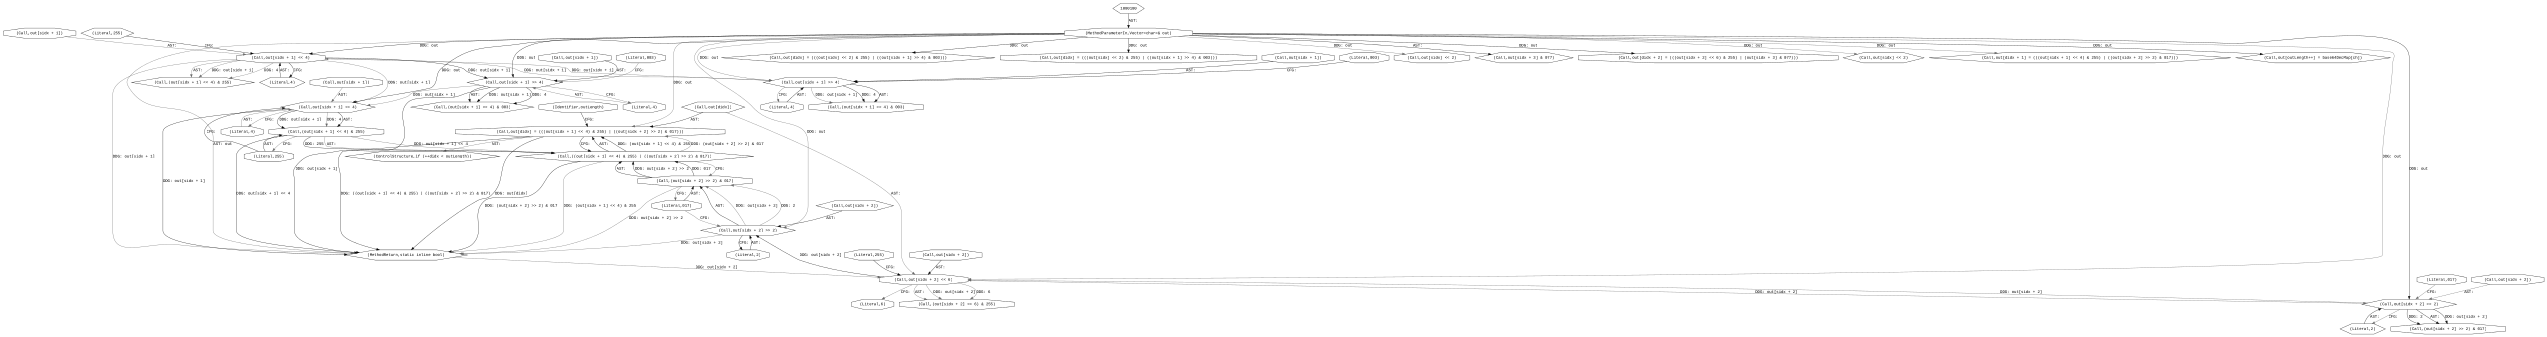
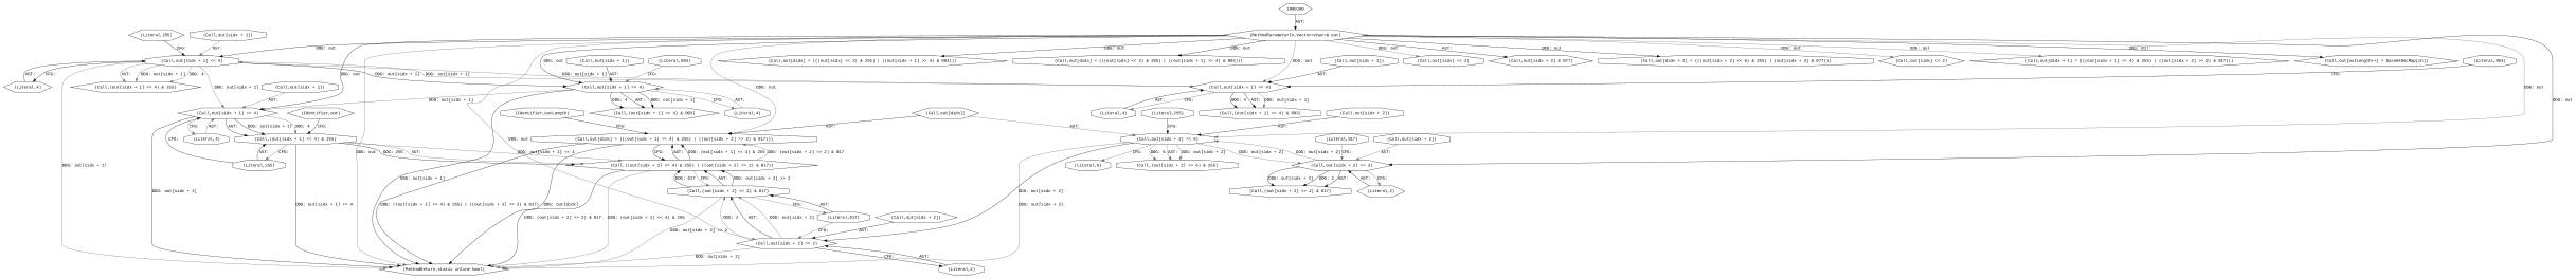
  digraph {
    fontname="Liberation Mono"
    node [fontname="Liberation Mono" shape=octagon]
    edge [color=black fontname="Liberation Mono"]
    n1 [label="(Call,out[didx] = (((out[sidx + 1] << 4) & 255) | ((out[sidx + 2] >> 2) & 017)))"]
    n2 [label="(Call,((out[sidx + 1] << 4) & 255) | ((out[sidx + 2] >> 2) & 017))" shape=hexagon]
    n3 [label="(MethodReturn,static inline bool)" shape=hexagon]
-   n4 [label="(ControlStructure,if (++didx < outLength))" shape=hexagon]
    n5 [label="(Call,(out[sidx + 2] >> 2) & 017)"]
    n6 [label="(Literal,017)"]
    n7 [label="(Call,(out[sidx + 1] << 4) & 255)"]
    n8 [label="(Literal,255)"]
    n9 [label="(Call,out[sidx + 1] << 4)" shape=hexagon]
    n10 [label="(Literal,4)"]
    n11 [label="(Call,out[sidx + 1] << 4)"]
    n12 [label="(Call,out[sidx + 1] >> 4)" shape=hexagon]
    n13 [label="(Call,out[sidx + 1] >> 4)" shape=hexagon]
    n14 [label="(Call,(out[sidx + 1] << 4) & 255)" shape=hexagon]
    n15 [label="(Literal,4)" shape=hexagon]
    n16 [label="(Literal,4)"]
    n17 [label="(Call,(out[sidx + 1] >> 4) & 003)"]
    n18 [label="(Literal,4)"]
    n19 [label="(Call,(out[sidx + 1] >> 4) & 003)" shape=hexagon]
-   n20 [label="(MethodParameterIn,Vector<char>& out)"]
+   n20 [label="(MethodParameterIn,Vector<char>& out)" shape=hexagon]
    n21 [label="(Call,out[sidx + 2] >> 2)" shape=hexagon]
    n22 [label="(Call,out[sidx + 2] << 6)"]
    n23 [label="(Call,out[sidx + 2] >> 2)" shape=hexagon]
    n24 [label="(Call,out[didx] = (((out[sidx] << 2) & 255) | ((out[sidx + 1] >> 4) & 003)))" shape=hexagon]
    n25 [label="(Call,out[didx] = (((out[sidx] << 2) & 255) | ((out[sidx + 1] >> 4) & 003)))"]
    n26 [label="(Call,out[sidx] << 2)"]
    n27 [label="(Call,out[sidx + 3] & 077)" shape=hexagon]
    n28 [label="(Call,out[didx + 2] = (((out[sidx + 2] << 6) & 255) | (out[sidx + 3] & 077)))"]
    n29 [label="(Call,out[sidx] << 2)" shape=hexagon]
    n30 [label="(Call,out[didx + 1] = (((out[sidx + 1] << 4) & 255) | ((out[sidx + 2] >> 2) & 017)))" shape=hexagon]
    n31 [label="(Call,out[outLength++] = base64DecMap[ch])" shape=hexagon]
    n32 [label="(Literal,2)"]
    n33 [label="(Literal,6)"]
    n34 [label="(Call,(out[sidx + 2] << 6) & 255)"]
    n35 [label="(Literal,2)" shape=hexagon]
    n36 [label="(Call,(out[sidx + 2] >> 2) & 017)"]
    1000100 [shape=hexagon]
    n38 [label="(Call,out[sidx + 1])"]
    n39 [label="(Call,out[sidx + 1])"]
    n40 [label="(Literal,003)"]
    n41 [label="(Literal,255)" shape=hexagon]
    n42 [label="(Literal,255)"]
    n43 [label="(Call,out[sidx + 1])"]
    n44 [label="(Identifier,outLength)"]
    n45 [label="(Call,out[sidx + 1])"]
    n46 [label="(Call,out[didx])" shape=hexagon]
+   n47 [label="(Identifier,out)" shape=hexagon]
    n48 [label="(Call,out[sidx + 2])" shape=hexagon]
    n49 [label="(Call,out[sidx + 2])"]
    n50 [label="(Literal,003)"]
    n51 [label="(Literal,017)"]
    n52 [label="(Call,out[sidx + 2])"]
    n1 -> n2 [label="CFG: "]
    n1 -> n3 [label="DDG: ((out[sidx + 1] << 4) & 255) | ((out[sidx + 2] >> 2) & 017)"]
    n1 -> n3 [label="DDG: out[didx]"]
-   n1 -> n4 [color=gray40 label="AST: "]
    n2 -> n1 [label="AST: "]
    n2 -> n1 [label="DDG: (out[sidx + 1] << 4) & 255"]
    n2 -> n1 [color=gray40 label="DDG: (out[sidx + 2] >> 2) & 017"]
    n2 -> n3 [label="DDG: (out[sidx + 2] >> 2) & 017"]
    n2 -> n3 [color=gray40 label="DDG: (out[sidx + 1] << 4) & 255"]
    n2 -> n5 [color=gray40 label="CFG: "]
    n5 -> n2 [label="AST: "]
    n5 -> n2 [label="DDG: out[sidx + 2] >> 2"]
    n5 -> n2 [label="DDG: 017"]
    n5 -> n3 [color=gray40 label="DDG: out[sidx + 2] >> 2"]
    n5 -> n6 [color=gray40 label="CFG: "]
    n6 -> n5 [label="AST: "]
    n6 -> n21 [color=gray40 label="CFG: "]
    n7 -> n2 [color=gray40 label="AST: "]
    n7 -> n2 [color=gray40 label="DDG: out[sidx + 1] << 4"]
    n7 -> n2 [label="DDG: 255"]
    n7 -> n3 [label="DDG: out[sidx + 1] << 4"]
    n7 -> n8 [color=gray40 label="CFG: "]
    n8 -> n7 [label="AST: "]
    n8 -> n9 [label="CFG: "]
    n9 -> n3 [label="DDG: out[sidx + 1]"]
    n9 -> n7 [label="AST: "]
    n9 -> n7 [label="DDG: out[sidx + 1]"]
    n9 -> n7 [color=gray40 label="DDG: 4"]
    n9 -> n10 [color=gray40 label="CFG: "]
    n10 -> n9 [color=gray40 label="AST: "]
    n11 -> n3 [color=gray40 label="DDG: out[sidx + 1]"]
    n11 -> n9 [color=gray40 label="DDG: out[sidx + 1]"]
    n11 -> n12 [color=gray40 label="DDG: out[sidx + 1]"]
    n11 -> n13 [label="DDG: out[sidx + 1]"]
    n11 -> n14 [color=gray40 label="AST: "]
    n11 -> n14 [color=gray40 label="DDG: out[sidx + 1]"]
    n11 -> n14 [color=gray40 label="DDG: 4"]
    n11 -> n15 [label="CFG: "]
    n12 -> n11 [color=gray40 label="DDG: out[sidx + 1]"]
    n12 -> n16 [color=gray40 label="CFG: "]
    n12 -> n17 [label="AST: "]
    n12 -> n17 [color=gray40 label="DDG: out[sidx + 1]"]
    n12 -> n17 [label="DDG: 4"]
    n13 -> n3 [label="DDG: out[sidx + 1]"]
    n13 -> n9 [color=gray40 label="DDG: out[sidx + 1]"]
    n13 -> n18 [color=gray40 label="CFG: "]
    n13 -> n19 [label="AST: "]
    n13 -> n19 [label="DDG: out[sidx + 1]"]
    n13 -> n19 [label="DDG: 4"]
    n15 -> n11 [label="AST: "]
    n16 -> n12 [label="AST: "]
    n18 -> n13 [color=gray40 label="AST: "]
    n20 -> n1 [color=gray40 label="DDG: out"]
-   n20 -> n3 [color=gray40 label="AST: out"]
+   n20 -> n3 [color=gray40 label="DDG: out"]
    n20 -> n9 [label="DDG: out"]
    n20 -> n11 [label="DDG: out"]
    n20 -> n12 [color=gray40 label="DDG: out"]
    n20 -> n13 [label="DDG: out"]
    n20 -> n21 [color=gray40 label="DDG: out"]
    n20 -> n22 [color=gray40 label="DDG: out"]
    n20 -> n23 [label="DDG: out"]
    n20 -> n24 [label="DDG: out"]
    n20 -> n25 [label="DDG: out"]
    n20 -> n26 [color=gray40 label="DDG: out"]
    n20 -> n27 [label="AST: "]
    n20 -> n28 [label="DDG: out"]
    n20 -> n29 [color=gray40 label="DDG: out"]
    n20 -> n30 [color=gray40 label="DDG: out"]
-   n20 -> n31 [label="DDG: out"]
+   n20 -> n31 [label="DDG: 017"]
    n21 -> n3 [color=gray40 label="DDG: out[sidx + 2]"]
    n21 -> n5 [label="AST: "]
    n21 -> n5 [color=gray40 label="DDG: out[sidx + 2]"]
    n21 -> n5 [color=gray40 label="DDG: 2"]
    n21 -> n32 [label="CFG: "]
-   n3 -> n22 [color=gray40 label="DDG: out[sidx + 2]"]
+   n22 -> n3 [color=gray40 label="DDG: out[sidx + 2]"]
    n22 -> n21 [label="DDG: out[sidx + 2]"]
    n22 -> n23 [color=gray40 label="DDG: out[sidx + 2]"]
    n22 -> n33 [color=gray40 label="CFG: "]
    n22 -> n34 [color=gray40 label="AST: "]
    n22 -> n34 [color=gray40 label="DDG: out[sidx + 2]"]
    n22 -> n34 [color=gray40 label="DDG: 6"]
    n23 -> n22 [color=gray40 label="DDG: out[sidx + 2]"]
    n23 -> n35 [color=gray40 label="CFG: "]
    n23 -> n36 [label="AST: "]
    n23 -> n36 [label="DDG: out[sidx + 2]"]
    n23 -> n36 [label="DDG: 2"]
    n32 -> n21 [label="AST: "]
    n35 -> n23 [label="AST: "]
    1000100 -> n20 [label="AST: "]
    n38 -> n13 [label="AST: "]
    n39 -> n12 [label="AST: "]
    n40 -> n13 [color=gray40 label="CFG: "]
    n41 -> n11 [label="CFG: "]
    n42 -> n22 [label="CFG: "]
    n43 -> n11 [color=gray40 label="AST: "]
    n44 -> n1 [label="CFG: "]
    n45 -> n9 [color=gray40 label="AST: "]
    n46 -> n1 [label="AST: "]
    n46 -> n22 [color=gray40 label="AST: "]
+   n47 -> n7 [label="CFG: "]
    n48 -> n21 [label="AST: "]
    n49 -> n22 [label="AST: "]
    n50 -> n12 [label="CFG: "]
    n51 -> n23 [color=gray40 label="CFG: "]
    n52 -> n23 [color=gray40 label="AST: "]
  }
